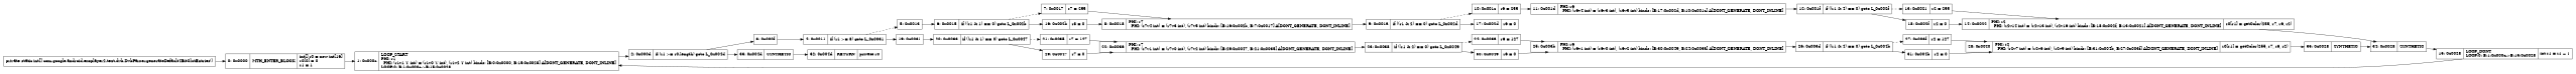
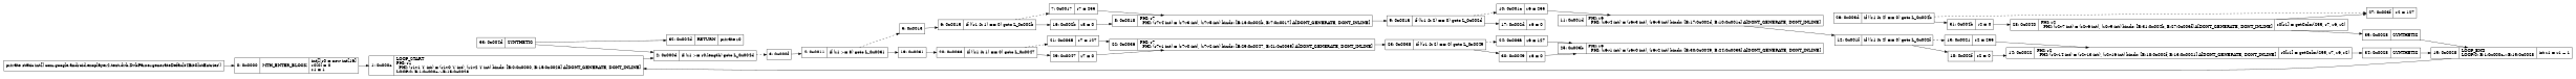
  digraph {
    rankdir=LR
    node [shape=record]
    n1 [label="{0\:\ 0x0000|MTH_ENTER_BLOCK\l|int[] r0 = new int[16]\lr0[0] = 0\lr1 = 1\l}"]
    n2 [label="{1\:\ 0x000c|LOOP_START\lPHI: r1 \l  PHI: (r1v1 'i' int) = (r1v0 'i' int), (r1v2 'i' int) binds: [B:0:0x0000, B:15:0x0028] A[DONT_GENERATE, DONT_INLINE]\lLOOP:0: B:1:0x000c\-\>B:15:0x0028\l}"]
    n3 [label="{2\:\ 0x000d|if (r1 \>= r0.length) goto L_0x004d\l}"]
    n4 [label="{3\:\ 0x000f}"]
    n5 [label="{33\:\ 0x004d|SYNTHETIC\l}"]
    n6 [label="{4\:\ 0x0011|if (r1 \>= 8) goto L_0x0031\l}"]
    n7 [label="{32\:\ 0x004d|RETURN\l|private r0\l}"]
    n8 [label="{5\:\ 0x0013}"]
    n9 [label="{19\:\ 0x0031}"]
    n10 [label="{6\:\ 0x0015|if ((r1 & 1) == 0) goto L_0x002b\l}"]
    n11 [label="{20\:\ 0x0033|if ((r1 & 1) == 0) goto L_0x0047\l}"]
    n12 [label="{7\:\ 0x0017|r7 = 255\l}"]
    n13 [label="{16\:\ 0x002b|r8 = 0\l}"]
    n14 [label="{8\:\ 0x0018|PHI: r7 \l  PHI: (r7v4 int) = (r7v3 int), (r7v5 int) binds: [B:16:0x002b, B:7:0x0017] A[DONT_GENERATE, DONT_INLINE]\l}"]
    n15 [label="{9\:\ 0x001a|if ((r1 & 2) == 0) goto L_0x002d\l}"]
    n16 [label="{10\:\ 0x001c|r6 = 255\l}"]
    n17 [label="{17\:\ 0x002d|r6 = 0\l}"]
    n18 [label="{11\:\ 0x001d|PHI: r6 \l  PHI: (r6v4 int) = (r6v3 int), (r6v5 int) binds: [B:17:0x002d, B:10:0x001c] A[DONT_GENERATE, DONT_INLINE]\l}"]
    n19 [label="{12\:\ 0x001f|if ((r1 & 4) == 0) goto L_0x002f\l}"]
    n20 [label="{13\:\ 0x0021|r2 = 255\l}"]
    n21 [label="{18\:\ 0x002f|r2 = 0\l}"]
    n22 [label="{14\:\ 0x0022|PHI: r2 \l  PHI: (r2v14 int) = (r2v13 int), (r2v16 int) binds: [B:18:0x002f, B:13:0x0021] A[DONT_GENERATE, DONT_INLINE]\l|r0[r1] = getColor(255, r7, r6, r2)\l}"]
    n23 [label="{34\:\ 0x0028|SYNTHETIC\l}"]
-   n24 [label="{15\:\ 0x0028|LOOP_DONT\lLOOP:0: B:1:0x000c\-\>B:15:0x0028\l|int r1 = r1 + 1\l}"]
+   n24 [label="{15\:\ 0x0028|LOOP_END\lLOOP:0: B:1:0x000c\-\>B:15:0x0028\l|int r1 = r1 + 1\l}"]
    n25 [label="{21\:\ 0x0035|r7 = 127\l}"]
    n26 [label="{29\:\ 0x0047|r7 = 0\l}"]
    n27 [label="{22\:\ 0x0036|PHI: r7 \l  PHI: (r7v1 int) = (r7v0 int), (r7v2 int) binds: [B:29:0x0047, B:21:0x0035] A[DONT_GENERATE, DONT_INLINE]\l}"]
    n28 [label="{23\:\ 0x0038|if ((r1 & 2) == 0) goto L_0x0049\l}"]
    n29 [label="{24\:\ 0x003a|r6 = 127\l}"]
    n30 [label="{30\:\ 0x0049|r6 = 0\l}"]
    n31 [label="{25\:\ 0x003b|PHI: r6 \l  PHI: (r6v1 int) = (r6v0 int), (r6v2 int) binds: [B:30:0x0049, B:24:0x003a] A[DONT_GENERATE, DONT_INLINE]\l}"]
    n32 [label="{26\:\ 0x003d|if ((r1 & 4) == 0) goto L_0x004b\l}"]
    n33 [label="{27\:\ 0x003f|r2 = 127\l}"]
    n34 [label="{31\:\ 0x004b|r2 = 0\l}"]
    n35 [label="{28\:\ 0x0040|PHI: r2 \l  PHI: (r2v7 int) = (r2v6 int), (r2v9 int) binds: [B:31:0x004b, B:27:0x003f] A[DONT_GENERATE, DONT_INLINE]\l|r0[r1] = getColor(255, r7, r6, r2)\l}"]
    n36 [label="{35\:\ 0x0028|SYNTHETIC\l}"]
    n37 [label="{private static int[] com.google.android.exoplayer2.text.dvb.DvbParser.generateDefault4BitClutEntries() }"]
    n1 -> n2
    n2 -> n3
-   n3 -> n4 [style=solid]
-   n3 -> n5
+   n3 -> n4 [style=dashed]
+   n5 -> n3
    n4 -> n6
    n5 -> n7
    n6 -> n8 [style=dashed]
    n6 -> n9
    n8 -> n10
    n9 -> n11
    n10 -> n12 [style=dashed]
    n10 -> n13
    n11 -> n25 [style=dashed]
    n11 -> n26
    n12 -> n14
    n13 -> n14
    n14 -> n15
    n15 -> n16 [style=dashed]
    n15 -> n17
    n16 -> n18
    n18 -> n19
    n19 -> n20 [style=dashed]
    n19 -> n21
    n20 -> n22
    n21 -> n22
    n22 -> n23
    n23 -> n24
    n24 -> n2
    n25 -> n27
    n26 -> n27
    n27 -> n28
    n28 -> n29 [style=dashed]
    n28 -> n30
    n29 -> n31
    n30 -> n31
-   n31 -> n32
    n32 -> n33 [style=dashed]
    n32 -> n34
-   n33 -> n35
+   n35 -> n33
    n34 -> n35
    n35 -> n36
-   n36 -> n23
+   n36 -> n24
    n37 -> n1
  }
